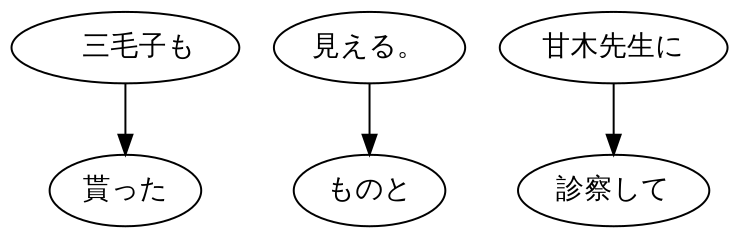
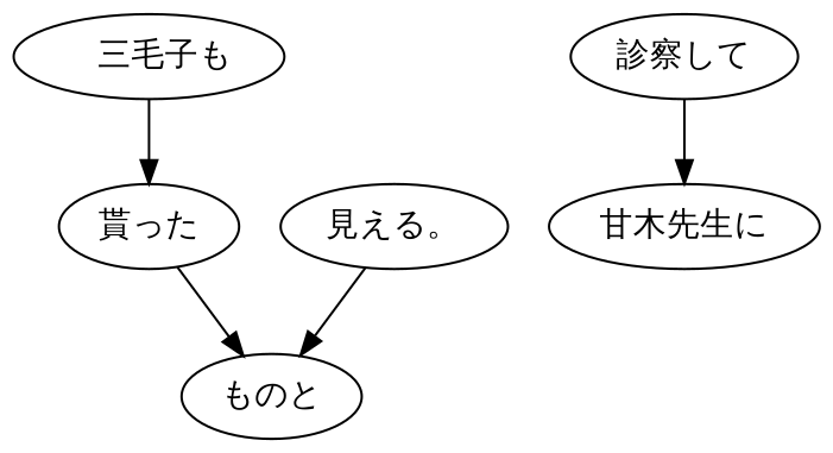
  digraph {
    n1 [label="　三毛子も"]
    n2 [label="貰った"]
    n3 [label="ものと"]
    n4 [label="甘木先生に"]
    n5 [label="診察して"]
    n6 [label="見える。"]
    n1 -> n2
-   n4 -> n5
+   n2 -> n3
+   n5 -> n4
    n6 -> n3
  }
